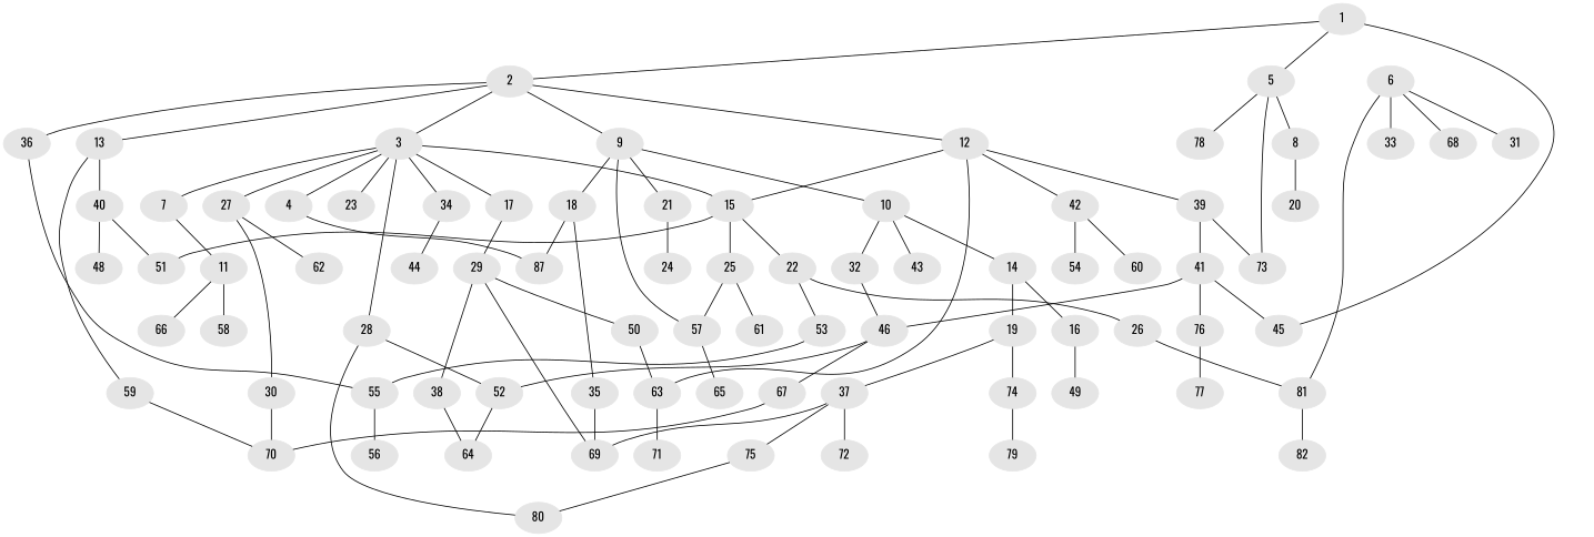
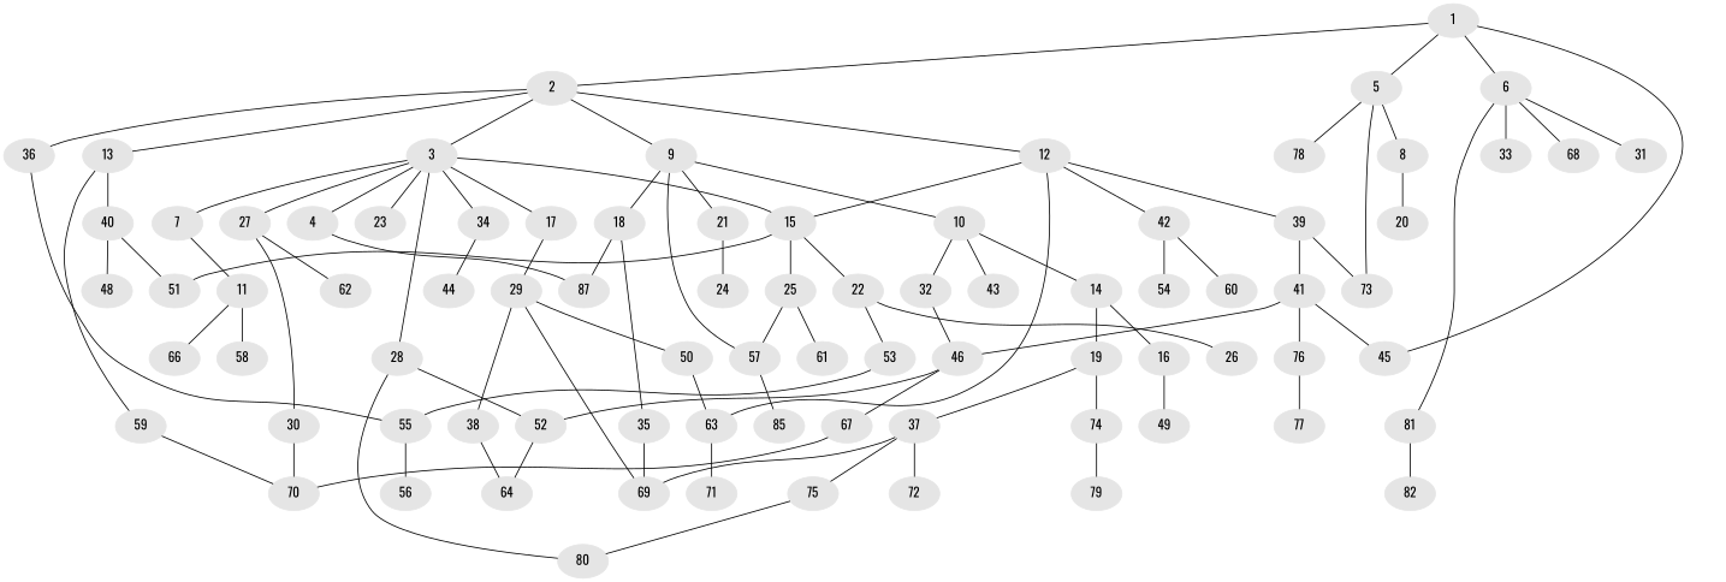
  graph {
    fontname=Oswald
    node [color=gray90 fontname=Oswald style=filled]
    edge [fontname=Oswald]
    1
    2
    5
    6
    45
    3
    9
    12
    13
    36
    8
    73
    78
    31
    33
    68
    81
    4
    7
    15
    17
    23
    27
    28
    34
    10
    18
    21
    57
    39
    42
    63
    40
    59
    55
    n36 [label=87]
    11
    22
    25
    51
    29
    30
    62
    52
    80
    44
    20
    82
    58
    66
    14
    32
    43
    35
    24
-   65
+   65 [label=85]
    16
    19
    46
    41
    54
    60
    71
    48
    70
    49
    37
    74
    26
    53
    61
    38
    50
    69
    72
    75
    79
    64
    67
    56
    76
    77
    1 -- 2
    1 -- 5
+   1 -- 6
    1 -- 45
    2 -- 3
    2 -- 9
    2 -- 12
    2 -- 13
    2 -- 36
    5 -- 8
    5 -- 73
    5 -- 78
    6 -- 31
    6 -- 33
    6 -- 68
    6 -- 81
    3 -- 4
    3 -- 7
    3 -- 15
    3 -- 17
    3 -- 23
    3 -- 27
    3 -- 28
    3 -- 34
    9 -- 10
    9 -- 18
    9 -- 21
    9 -- 57
    12 -- 15
    12 -- 39
    12 -- 42
    12 -- 63
    13 -- 40
    13 -- 59
    36 -- 55
    8 -- 20
    81 -- 82
    4 -- n36
    7 -- 11
    15 -- 22
    15 -- 25
    15 -- 51
    17 -- 29
    27 -- 30
    27 -- 62
    28 -- 52
    28 -- 80
    34 -- 44
    10 -- 14
    10 -- 32
    10 -- 43
    18 -- n36
    18 -- 35
    21 -- 24
    57 -- 65
    39 -- 73
    39 -- 41
    42 -- 54
    42 -- 60
    63 -- 71
    40 -- 51
    40 -- 48
    59 -- 70
    55 -- 56
    11 -- 58
    11 -- 66
    22 -- 26
    22 -- 53
    25 -- 57
    25 -- 61
    29 -- 38
    29 -- 50
    29 -- 69
    30 -- 70
    52 -- 64
    14 -- 16
    14 -- 19
    32 -- 46
    35 -- 69
    16 -- 49
    19 -- 37
    19 -- 74
    46 -- 52
    46 -- 67
    41 -- 45
    41 -- 46
    41 -- 76
    37 -- 69
    37 -- 72
    37 -- 75
    74 -- 79
-   26 -- 81
    53 -- 55
    38 -- 64
    50 -- 63
    75 -- 80
    67 -- 70
    76 -- 77
  }
